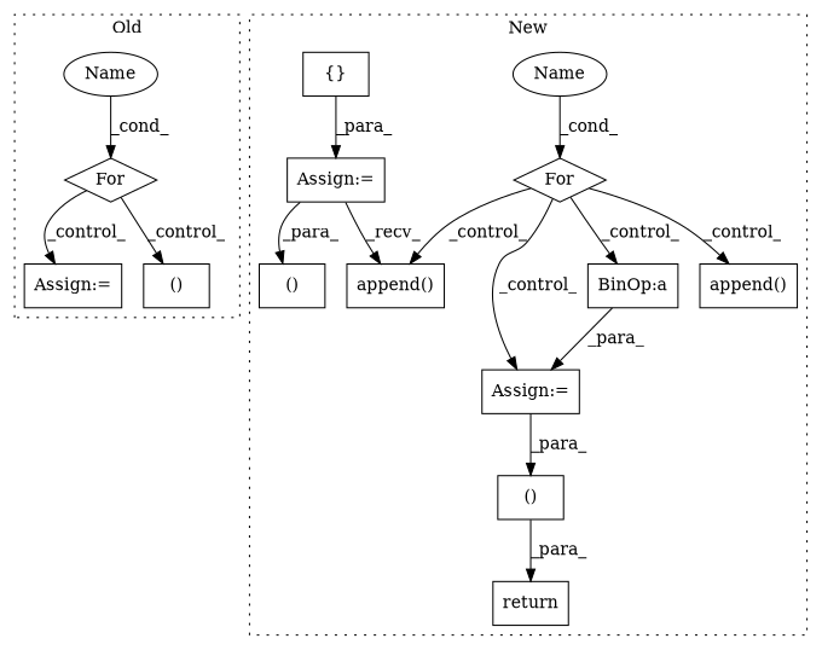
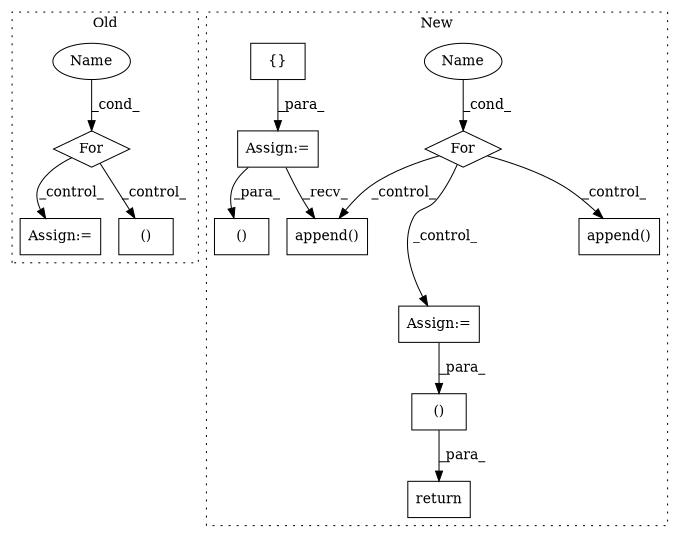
  digraph {
    node [a=68 l=3 s=3314 shape=box]
    n1 [a=107 l="4,14" label=For s="3279,3297" shape=diamond]
    n2 [l=18 label="Assign:="]
    n3 [a=87 l=2 label=Name s=3283 shape=ellipse]
    n4 [a=54 l=15 label="()"]
    n5 [a=75 l="19,1" label="append()" s="10509,10535"]
    n6 [a=107 l="4,14" label=For s="10311,10341" shape=diamond]
    n7 [a=87 l=5 label=Name s=10315 shape=ellipse]
    n8 [label="Assign:=" s=10257]
    n9 [a=59 l="2,1" label="{}" s="10260,10260"]
    n10 [a=54 l=13 label="()" s=10636]
    n11 [a=75 l="18,1" label="append()" s="10549,10571"]
    n12 [label="Assign:=" s=10467]
    n13 [a=54 l=47 label="()" s=10680]
-   n14 [a=82 label="BinOp:a" s=10483]
    n15 [a=93 l=7 label=return s=10660]
    subgraph cluster_1 {
      label=Old
      style=dotted
      n1
      n2
      n3
      n4
    }
    subgraph cluster_2 {
      label=New
      style=dotted
      n5
      n6
      n7
      n8
      n9
      n10
      n11
      n12
      n13
-     n14
      n15
    }
    n1 -> n2 [label=_control_]
    n1 -> n4 [label=_control_]
    n3 -> n1 [label=_cond_]
    n6 -> n5 [label=_control_]
    n6 -> n11 [label=_control_]
    n6 -> n12 [label=_control_]
-   n6 -> n14 [label=_control_]
    n7 -> n6 [label=_cond_]
    n8 -> n5 [label=_recv_]
    n8 -> n10 [label=_para_]
    n9 -> n8 [label=_para_]
    n12 -> n13 [label=_para_]
    n13 -> n15 [label=_para_]
-   n14 -> n12 [label=_para_]
  }
